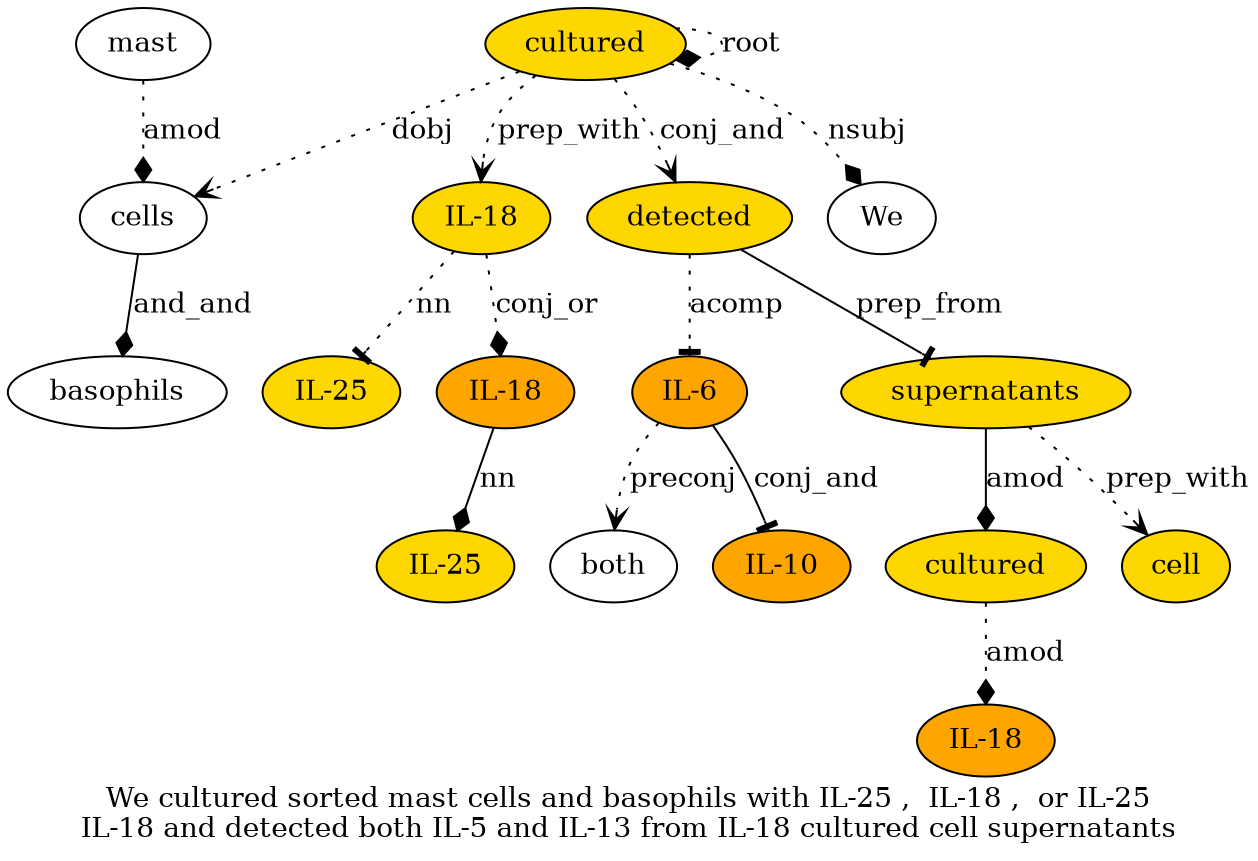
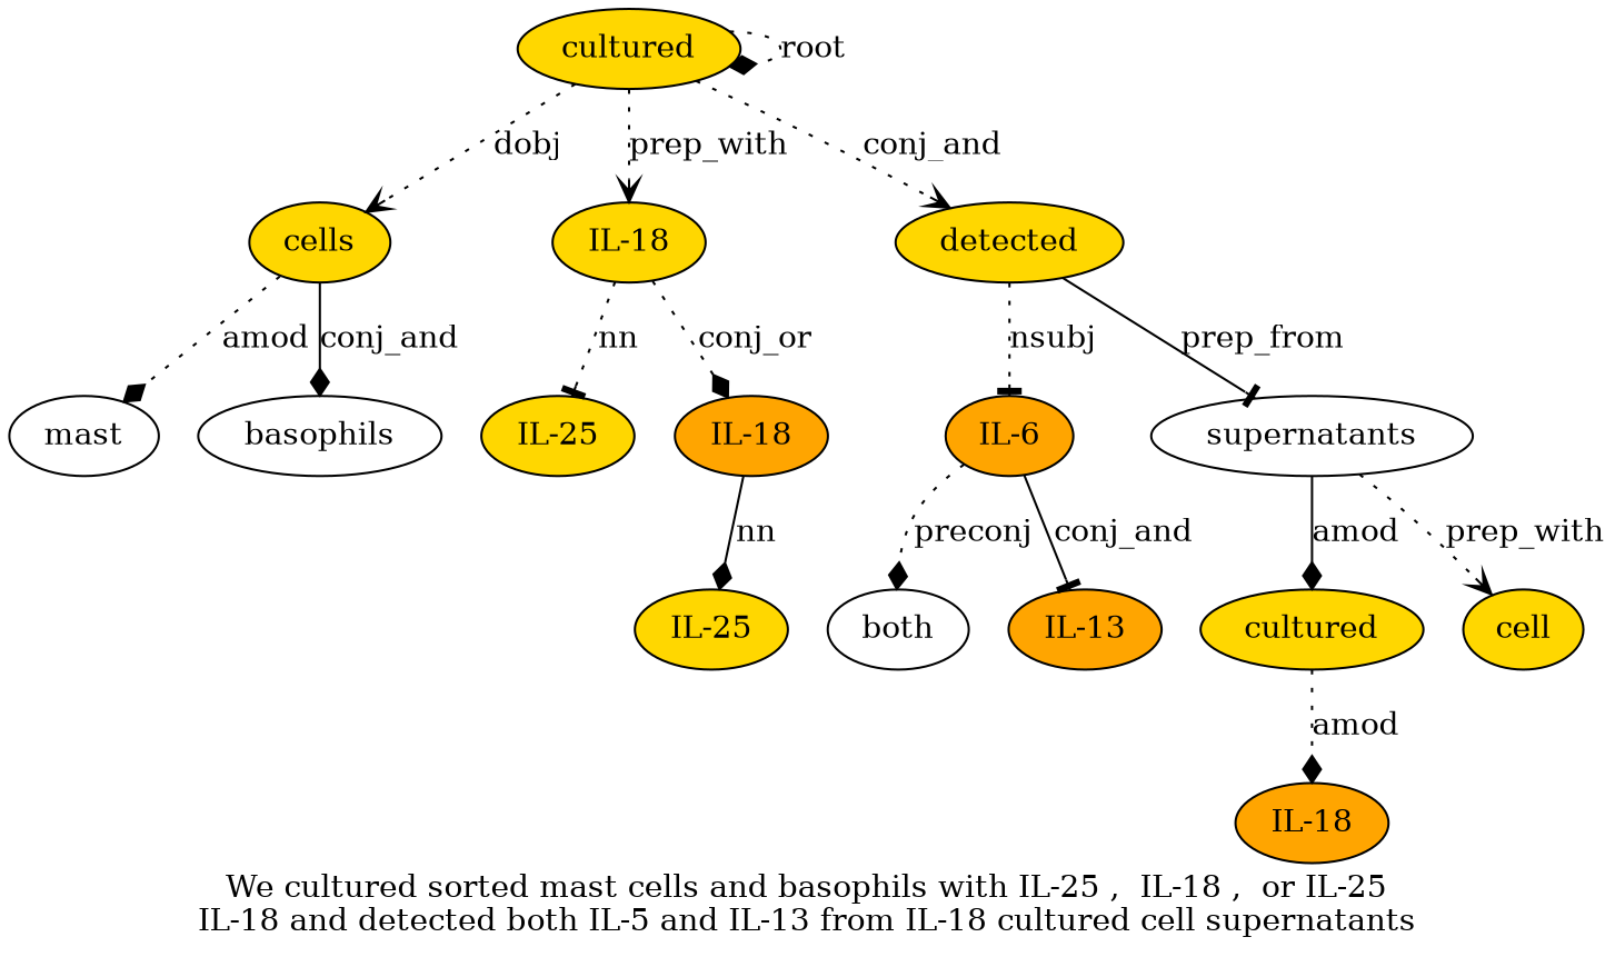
  digraph {
    label="We cultured sorted mast cells and basophils with IL-25 ,  IL-18 ,  or IL-25\nIL-18 and detected both IL-5 and IL-13 from IL-18 cultured cell supernatants"
    node [fillcolor=gold style=filled]
    edge [arrowhead=diamond style=dotted]
    n1 [label=cultured]
-   n2 [fillcolor=white label=We]
-   n3 [fillcolor=white label=cells]
+   n3 [label=cells]
    n4 [label="IL-18"]
    n5 [label=detected]
    n6 [fillcolor=white label=mast]
    n7 [fillcolor=white label=basophils]
    n8 [label="IL-25"]
    n9 [fillcolor=orange label="IL-18"]
    n10 [fillcolor=orange label="IL-6"]
-   n11 [label=supernatants]
+   n11 [fillcolor=white label=supernatants]
    n12 [label="IL-25"]
    n13 [fillcolor=white label=both]
-   n14 [fillcolor=orange label="IL-10"]
+   n14 [fillcolor=orange label="IL-13"]
    n15 [label=cultured]
    n16 [label=cell]
    n17 [fillcolor=orange label="IL-18"]
    n1 -> n1 [label=root]
-   n1 -> n2 [label=nsubj]
    n1 -> n3 [arrowhead=vee label=dobj]
    n1 -> n4 [arrowhead=vee label=prep_with]
    n1 -> n5 [arrowhead=vee label=conj_and]
-   n6 -> n3 [label=amod]
-   n3 -> n7 [label=and_and style=solid]
+   n3 -> n6 [label=amod]
+   n3 -> n7 [label=conj_and style=solid]
    n4 -> n8 [arrowhead=tee label=nn]
    n4 -> n9 [label=conj_or]
-   n5 -> n10 [arrowhead=tee label=acomp]
+   n5 -> n10 [arrowhead=tee label=nsubj]
    n5 -> n11 [arrowhead=tee label=prep_from style=solid]
    n9 -> n12 [label=nn style=solid]
-   n10 -> n13 [arrowhead=vee label=preconj]
+   n10 -> n13 [label=preconj]
    n10 -> n14 [arrowhead=tee label=conj_and style=solid]
    n11 -> n15 [label=amod style=solid]
    n11 -> n16 [arrowhead=vee label=prep_with]
    n15 -> n17 [label=amod]
  }
